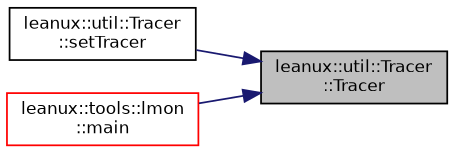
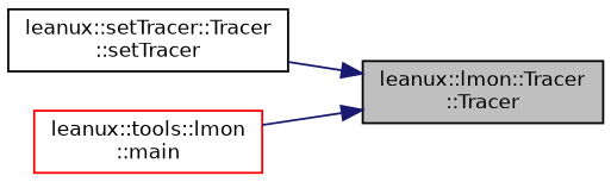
  digraph {
    rankdir=RL
    node [color=black fontname=Helvetica fontsize=10 shape=record]
    edge [color=midnightblue dir=back fontname=Helvetica fontsize=10 labelfontname=Helvetica labelfontsize=10 style=solid]
-   n1 [fillcolor=grey75 fontcolor=black height=0.2 label="leanux::util::Tracer\l::Tracer" style=filled width=0.4]
-   n2 [height=0.2 label="leanux::util::Tracer\l::setTracer" width=0.4]
+   n1 [fillcolor=grey75 fontcolor=black height=0.2 label="leanux::lmon::Tracer\l::Tracer" style=filled width=0.4]
+   n2 [height=0.2 label="leanux::setTracer::Tracer\l::setTracer" width=0.4]
    n3 [color=red height=0.2 label="leanux::tools::lmon\l::main" width=0.4]
    n1 -> n2
    n1 -> n3
  }
